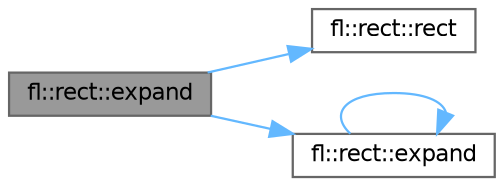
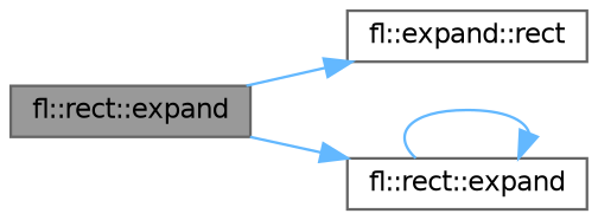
  digraph {
    rankdir=LR
    node [color=grey40 fillcolor=white fontname=Helvetica fontsize=10 shape=box style=filled]
    edge [color=steelblue1 fontname=Helvetica fontsize=10 labelfontname=Helvetica labelfontsize=10 style=solid]
    n1 [color=gray40 fillcolor=grey60 fontcolor=black height=0.2 label="fl::rect::expand" width=0.4]
-   n2 [height=0.2 label="fl::rect::rect" width=0.4]
+   n2 [height=0.2 label="fl::expand::rect" width=0.4]
    n3 [height=0.2 label="fl::rect::expand" width=0.4]
    n1 -> n2
    n1 -> n3
    n3 -> n3
  }
